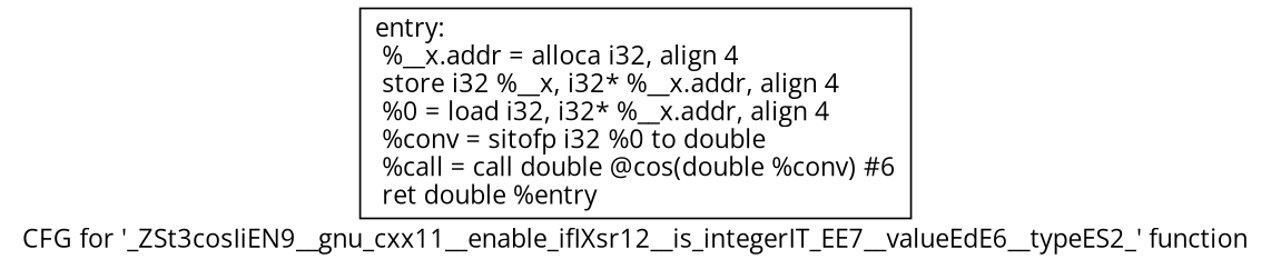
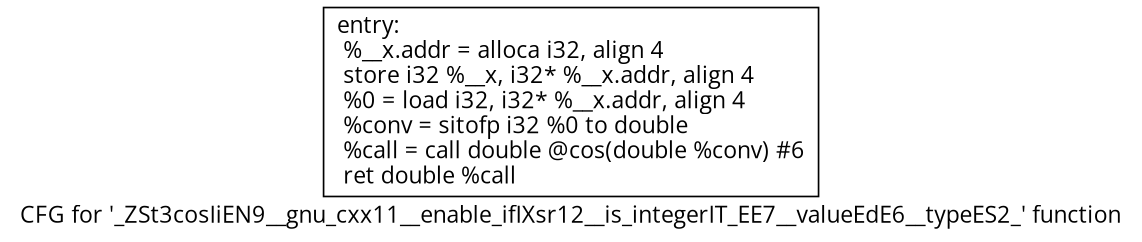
  digraph {
    label="CFG for '_ZSt3cosIiEN9__gnu_cxx11__enable_ifIXsr12__is_integerIT_EE7__valueEdE6__typeES2_' function"
    fontname="Open Sans"
-   n1 [label="{entry:\l  %__x.addr = alloca i32, align 4\l  store i32 %__x, i32* %__x.addr, align 4\l  %0 = load i32, i32* %__x.addr, align 4\l  %conv = sitofp i32 %0 to double\l  %call = call double @cos(double %conv) #6\l  ret double %entry\l}" shape=record fontname="Open Sans"]
+   n1 [label="{entry:\l  %__x.addr = alloca i32, align 4\l  store i32 %__x, i32* %__x.addr, align 4\l  %0 = load i32, i32* %__x.addr, align 4\l  %conv = sitofp i32 %0 to double\l  %call = call double @cos(double %conv) #6\l  ret double %call\l}" shape=record fontname="Open Sans"]
  }
